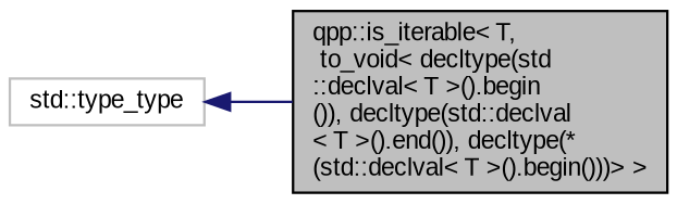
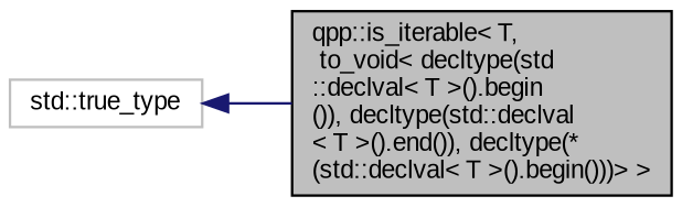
  digraph {
    rankdir=LR
    fontname="Liberation Sans"
    node [fontname="Liberation Sans" fontsize=10 shape=record style=filled]
    n1 [color=black fillcolor=grey75 fontcolor=black height=0.2 label="qpp::is_iterable\< T,\l to_void\< decltype(std\l::declval\< T \>().begin\l()), decltype(std::declval\l\< T \>().end()), decltype(*\l(std::declval\< T \>().begin()))\> \>" width=0.4]
-   n2 [color=grey75 fillcolor=white height=0.2 label="std::type_type" width=0.4]
+   n2 [color=grey75 fillcolor=white height=0.2 label="std::true_type" width=0.4]
    n2 -> n1 [color=midnightblue dir=back fontname="Liberation Sans" fontsize=10 labelfontname=Helvetica labelfontsize=10 style=solid]
  }
